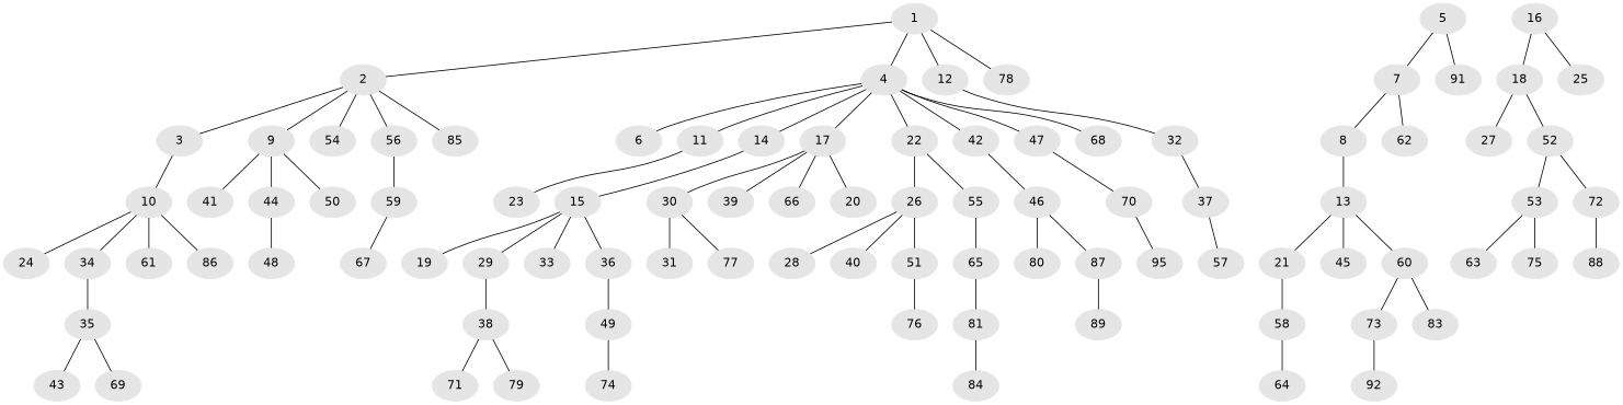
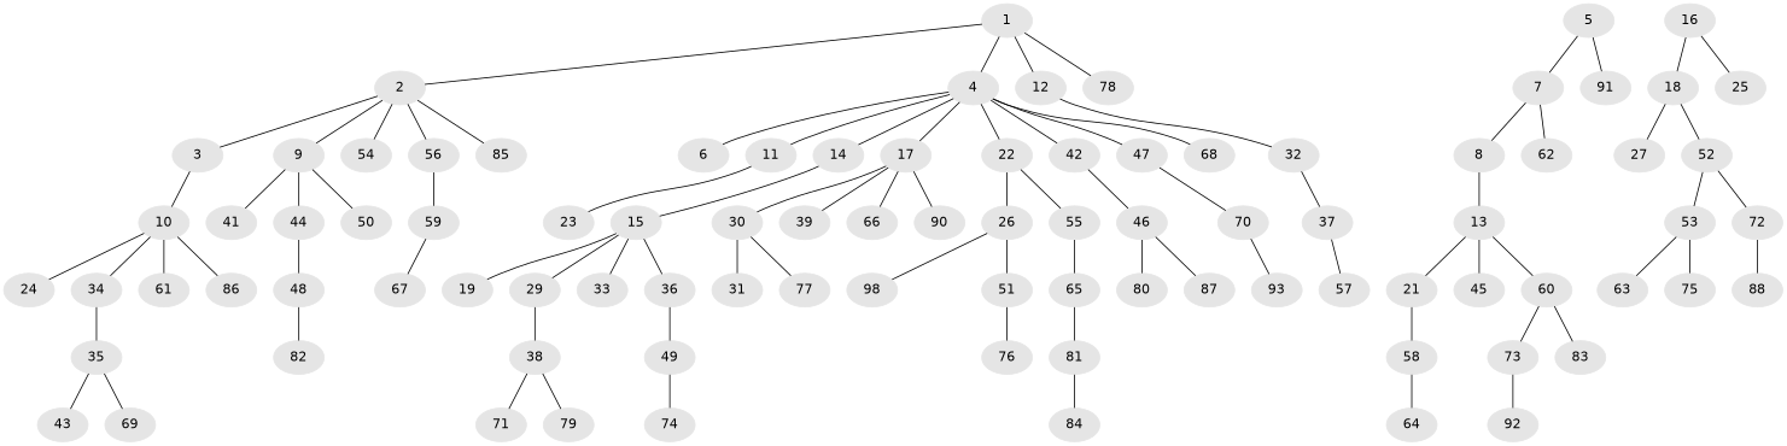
  graph {
    fontname="DejaVu Sans"
    node [color=gray90 fontname="DejaVu Sans" style=filled]
    edge [fontname="DejaVu Sans"]
    1
    2
    4
    12
    78
    3
    9
    54
    56
    85
    6
    11
    14
    17
    22
    42
    47
    68
    32
    10
    41
    44
    50
    59
    24
    34
    61
    86
    5
    7
    91
    23
    15
    16
    18
    25
    30
    39
    66
-   90 [label=20]
+   90
    26
    55
    46
    70
    8
    62
    13
    21
    45
    60
    48
    35
    37
    58
    73
    83
    19
    29
    33
    36
    38
    49
    27
    52
    31
    77
    53
    72
    64
-   28
-   40
+   28 [label=98]
    51
    65
    76
    71
    79
    57
    43
    69
    74
    80
    87
-   89
-   93 [label=95]
+   82
+   93
    63
    75
    88
    81
    67
    92
    84
    1 -- 2
    1 -- 4
    1 -- 12
    1 -- 78
    2 -- 3
    2 -- 9
    2 -- 54
    2 -- 56
    2 -- 85
    4 -- 6
    4 -- 11
    4 -- 14
    4 -- 17
    4 -- 22
    4 -- 42
    4 -- 47
    4 -- 68
    12 -- 32
    3 -- 10
    9 -- 41
    9 -- 44
    9 -- 50
    56 -- 59
    11 -- 23
    14 -- 15
    17 -- 30
    17 -- 39
    17 -- 66
    17 -- 90
    22 -- 26
    22 -- 55
    42 -- 46
    47 -- 70
    32 -- 37
    10 -- 24
    10 -- 34
    10 -- 61
    10 -- 86
    44 -- 48
    59 -- 67
    34 -- 35
    5 -- 7
    5 -- 91
    7 -- 8
    7 -- 62
    15 -- 19
    15 -- 29
    15 -- 33
    15 -- 36
    16 -- 18
    16 -- 25
    18 -- 27
    18 -- 52
    30 -- 31
    30 -- 77
    26 -- 28
-   26 -- 40
    26 -- 51
    55 -- 65
    46 -- 80
    46 -- 87
    70 -- 93
    8 -- 13
    13 -- 21
    13 -- 45
    13 -- 60
    21 -- 58
    60 -- 73
    60 -- 83
+   48 -- 82
    35 -- 43
    35 -- 69
    37 -- 57
    58 -- 64
    73 -- 92
    29 -- 38
    36 -- 49
    38 -- 71
    38 -- 79
    49 -- 74
    52 -- 53
    52 -- 72
    53 -- 63
    53 -- 75
    72 -- 88
    51 -- 76
    65 -- 81
-   87 -- 89
    81 -- 84
  }
